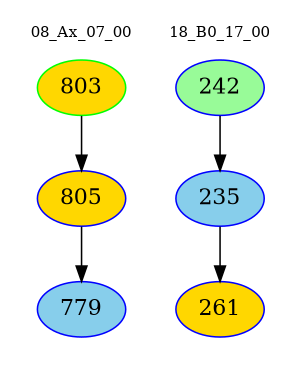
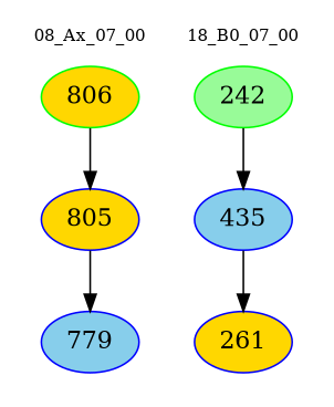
  digraph {
    node [color=blue fillcolor=gold style=filled]
    edge [color=black]
-   n1 [color=green label=803]
+   n1 [color=green label=806]
    n2 [label=805]
    n3 [fillcolor=skyblue label=779]
-   n4 [fillcolor=palegreen label=242]
-   n5 [fillcolor=skyblue label=235]
+   n4 [color=green fillcolor=palegreen label=242]
+   n5 [fillcolor=skyblue label=435]
    n6 [label=261]
    subgraph cluster_1 {
      color=white
      fontsize=10
      label="08_Ax_07_00"
      n1
      n2
      n3
    }
    subgraph cluster_2 {
      color=white
      fontsize=10
-     label="18_B0_17_00"
+     label="18_B0_07_00"
      n4
      n5
      n6
    }
    n1 -> n2
    n2 -> n3
    n4 -> n5
    n5 -> n6
  }
